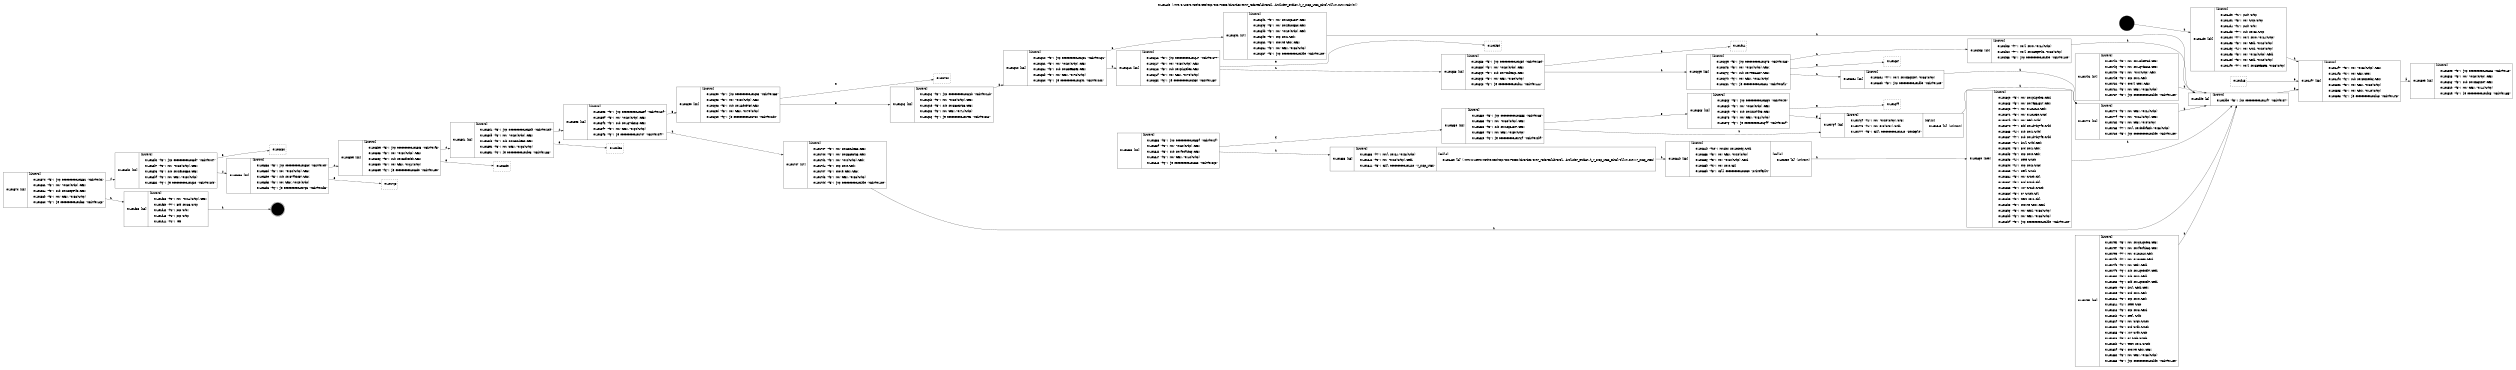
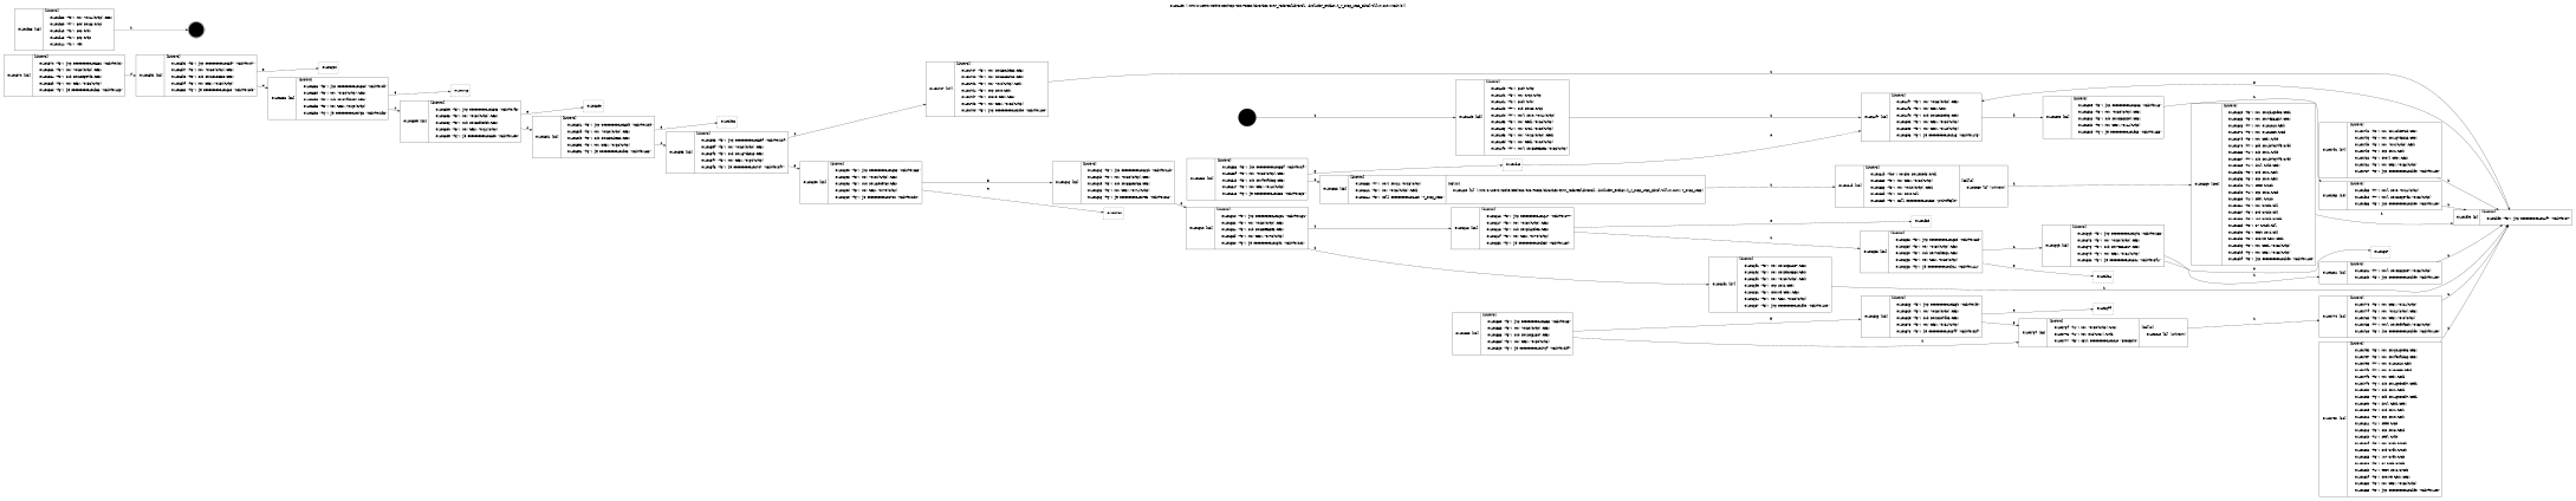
  digraph {
    fontname="DejaVu Sans Mono"
    label="0x4014d0 (/mnt/c/Users/mathe/Desktop/tcc/POCII/binaries/extr_radare2libranal..includer_endian.h_r_swap_ut32_Final-ollvm.out::main(0))"
    labelloc=t
    rankdir=LR
    node [fontname="DejaVu Sans Mono" shape=record]
    edge [fontname="DejaVu Sans Mono"]
    Entry [fillcolor=black height=0.3 shape=circle style=filled width=0.3]
    n2 [label="{\n     0x4014d0 [39]\l\n     | [instrs]\l\n     &nbsp;&nbsp;0x4014d0 \<+1\>: push %rbp\l\n     &nbsp;&nbsp;0x4014d1 \<+3\>: mov %rsp,%rbp\l\n     &nbsp;&nbsp;0x4014d4 \<+1\>: push %rbx\l\n     &nbsp;&nbsp;0x4014d5 \<+7\>: sub $0x88,%rsp\l\n     &nbsp;&nbsp;0x4014dc \<+7\>: movl $0x0,-0x14(%rbp)\l\n     &nbsp;&nbsp;0x4014e3 \<+3\>: mov %edi,-0x18(%rbp)\l\n     &nbsp;&nbsp;0x4014e6 \<+4\>: mov %rsi,-0x20(%rbp)\l\n     &nbsp;&nbsp;0x4014ea \<+3\>: mov -0x18(%rbp),%edi\l\n     &nbsp;&nbsp;0x4014ed \<+3\>: mov %edi,-0x10(%rbp)\l\n     &nbsp;&nbsp;0x4014f0 \<+7\>: movl $0x5aee33e3,-0x38(%rbp)\l\n  }"]
    n3 [label="{\n     0x4014f7 [23]\l\n     | [instrs]\l\n     &nbsp;&nbsp;0x4014f7 \<+3\>: mov -0x38(%rbp),%eax\l\n     &nbsp;&nbsp;0x4014fa \<+2\>: mov %eax,%ecx\l\n     &nbsp;&nbsp;0x4014fc \<+6\>: sub $0xa02200b6,%ecx\l\n     &nbsp;&nbsp;0x401502 \<+3\>: mov %eax,-0x3c(%rbp)\l\n     &nbsp;&nbsp;0x401505 \<+3\>: mov %ecx,-0x40(%rbp)\l\n     &nbsp;&nbsp;0x401508 \<+6\>: je 0000000000401945 \<main+0x475\>\l\n  }"]
    n4 [label="{\n     0x40150e [22]\l\n     | [instrs]\l\n     &nbsp;&nbsp;0x40150e \<+5\>: jmp 0000000000401513 \<main+0x43\>\l\n     &nbsp;&nbsp;0x401513 \<+3\>: mov -0x3c(%rbp),%eax\l\n     &nbsp;&nbsp;0x401516 \<+5\>: sub $0xc2362207,%eax\l\n     &nbsp;&nbsp;0x40151b \<+3\>: mov %eax,-0x44(%rbp)\l\n     &nbsp;&nbsp;0x40151e \<+6\>: je 0000000000401925 \<main+0x455\>\l\n  }"]
    n5 [label="{\n     0x401945\l\n  }" style=dashed]
    n6 [label="{\n     0x401925 [19]\l\n     | [instrs]\l\n     &nbsp;&nbsp;0x401925 \<+7\>: movl $0x0,-0x14(%rbp)\l\n     &nbsp;&nbsp;0x40192c \<+7\>: movl $0x22e6e79a,-0x38(%rbp)\l\n     &nbsp;&nbsp;0x401933 \<+5\>: jmp 0000000000401990 \<main+0x4c0\>\l\n  }"]
    n7 [label="{\n     0x401990 [5]\l\n     | [instrs]\l\n     &nbsp;&nbsp;0x401990 \<+5\>: jmp 00000000004014f7 \<main+0x27\>\l\n  }"]
    Exit [fillcolor=black height=0.3 peripheries=2 shape=circle style=filled width=0.3]
    n9 [label="{\n     0x401791 [27]\l\n     | [instrs]\l\n     &nbsp;&nbsp;0x401791 \<+5\>: mov $0x4a9ce73d,%eax\l\n     &nbsp;&nbsp;0x401796 \<+5\>: mov $0x467d3215,%ecx\l\n     &nbsp;&nbsp;0x40179b \<+3\>: mov -0xc(%rbp),%edx\l\n     &nbsp;&nbsp;0x40179e \<+3\>: cmp $0x1,%edx\l\n     &nbsp;&nbsp;0x4017a1 \<+3\>: cmovl %ecx,%eax\l\n     &nbsp;&nbsp;0x4017a4 \<+3\>: mov %eax,-0x38(%rbp)\l\n     &nbsp;&nbsp;0x4017a7 \<+5\>: jmp 0000000000401990 \<main+0x4c0\>\l\n  }"]
    n10 [label="{\n     0x40153a [22]\l\n     | [instrs]\l\n     &nbsp;&nbsp;0x40153a \<+5\>: jmp 000000000040153f \<main+0x6f\>\l\n     &nbsp;&nbsp;0x40153f \<+3\>: mov -0x3c(%rbp),%eax\l\n     &nbsp;&nbsp;0x401542 \<+5\>: sub $0xf0cf1b86,%eax\l\n     &nbsp;&nbsp;0x401547 \<+3\>: mov %eax,-0x4c(%rbp)\l\n     &nbsp;&nbsp;0x40154a \<+6\>: je 000000000040183a \<main+0x36a\>\l\n  }"]
    n11 [label="{\n     0x40183a [15]\l\n     | [instrs]\l\n     &nbsp;&nbsp;0x40183a \<+7\>: movl $0x64,-0x28(%rbp)\l\n     &nbsp;&nbsp;0x401841 \<+3\>: mov -0x28(%rbp),%edi\l\n     &nbsp;&nbsp;0x401844 \<+5\>: call 0000000000401420 \<r_swap_ut32\>\l\n     | [calls]\l\n     &nbsp;&nbsp;0x401420 \{1\} (/mnt/c/Users/mathe/Desktop/tcc/POCII/binaries/extr_radare2libranal..includer_endian.h_r_swap_ut32_Final-ollvm.out::r_swap_ut32)\l\n  }"]
    n12 [label="{\n     0x401550 [22]\l\n     | [instrs]\l\n     &nbsp;&nbsp;0x401550 \<+5\>: jmp 0000000000401555 \<main+0x85\>\l\n     &nbsp;&nbsp;0x401555 \<+3\>: mov -0x3c(%rbp),%eax\l\n     &nbsp;&nbsp;0x401558 \<+5\>: sub $0x1c654ac7,%eax\l\n     &nbsp;&nbsp;0x40155d \<+3\>: mov %eax,-0x50(%rbp)\l\n     &nbsp;&nbsp;0x401560 \<+6\>: je 000000000040176f \<main+0x29f\>\l\n  }"]
    n13 [label="{\n     0x401687\l\n  }" style=dashed]
    n14 [label="{\n     0x401849 [23]\l\n     | [instrs]\l\n     &nbsp;&nbsp;0x401849 \<+10\>: movabs $0x4020d6,%rdi\l\n     &nbsp;&nbsp;0x401853 \<+3\>: mov %eax,-0x2c(%rbp)\l\n     &nbsp;&nbsp;0x401856 \<+3\>: mov -0x2c(%rbp),%esi\l\n     &nbsp;&nbsp;0x401859 \<+2\>: mov $0x0,%al\l\n     &nbsp;&nbsp;0x40185b \<+5\>: call 0000000000401030 \<printf@plt\>\l\n     | [calls]\l\n     &nbsp;&nbsp;0x401030 \{1\} (unknown)\l\n  }"]
    n15 [label="{\n     0x40176f [13]\l\n     | [instrs]\l\n     &nbsp;&nbsp;0x40176f \<+4\>: mov -0x20(%rbp),%rax\l\n     &nbsp;&nbsp;0x401773 \<+4\>: mov 0x8(%rax),%rdi\l\n     &nbsp;&nbsp;0x401777 \<+5\>: call 0000000000401040 \<atoi@plt\>\l\n     | [calls]\l\n     &nbsp;&nbsp;0x401040 \{1\} (unknown)\l\n  }"]
    n16 [label="{\n     0x401566 [22]\l\n     | [instrs]\l\n     &nbsp;&nbsp;0x401566 \<+5\>: jmp 000000000040156b \<main+0x9b\>\l\n     &nbsp;&nbsp;0x40156b \<+3\>: mov -0x3c(%rbp),%eax\l\n     &nbsp;&nbsp;0x40156e \<+5\>: sub $0x212d79b3,%eax\l\n     &nbsp;&nbsp;0x401573 \<+3\>: mov %eax,-0x54(%rbp)\l\n     &nbsp;&nbsp;0x401576 \<+6\>: je 00000000004016ff \<main+0x22f\>\l\n  }"]
    n17 [label="{\n     0x4018c4 [12]\l\n     | [instrs]\l\n     &nbsp;&nbsp;0x4018c4 \<+7\>: movl $0xc2362207,-0x38(%rbp)\l\n     &nbsp;&nbsp;0x4018cb \<+5\>: jmp 0000000000401990 \<main+0x4c0\>\l\n  }"]
    n18 [label="{\n     0x401860 [100]\l\n     | [instrs]\l\n     &nbsp;&nbsp;0x401860 \<+5\>: mov $0x6d46090a,%esi\l\n     &nbsp;&nbsp;0x401865 \<+5\>: mov $0x7e5a4517,%ecx\l\n     &nbsp;&nbsp;0x40186a \<+7\>: mov 0x40404c,%edx\l\n     &nbsp;&nbsp;0x401871 \<+8\>: mov 0x404050,%r8d\l\n     &nbsp;&nbsp;0x401879 \<+3\>: mov %edx,%r9d\l\n     &nbsp;&nbsp;0x40187c \<+7\>: add $0x4b7b67fe,%r9d\l\n     &nbsp;&nbsp;0x401883 \<+4\>: sub $0x1,%r9d\l\n     &nbsp;&nbsp;0x401887 \<+7\>: sub $0x4b7b67fe,%r9d\l\n     &nbsp;&nbsp;0x40188e \<+4\>: imul %r9d,%edx\l\n     &nbsp;&nbsp;0x401892 \<+3\>: and $0x1,%edx\l\n     &nbsp;&nbsp;0x401895 \<+3\>: cmp $0x0,%edx\l\n     &nbsp;&nbsp;0x401898 \<+4\>: sete %r10b\l\n     &nbsp;&nbsp;0x40189c \<+4\>: cmp $0xa,%r8d\l\n     &nbsp;&nbsp;0x4018a0 \<+4\>: setl %r11b\l\n     &nbsp;&nbsp;0x4018a4 \<+3\>: mov %r10b,%bl\l\n     &nbsp;&nbsp;0x4018a7 \<+3\>: and %r11b,%bl\l\n     &nbsp;&nbsp;0x4018aa \<+3\>: xor %r11b,%r10b\l\n     &nbsp;&nbsp;0x4018ad \<+3\>: or %r10b,%bl\l\n     &nbsp;&nbsp;0x4018b0 \<+3\>: test $0x1,%bl\l\n     &nbsp;&nbsp;0x4018b3 \<+3\>: cmovne %ecx,%esi\l\n     &nbsp;&nbsp;0x4018b6 \<+3\>: mov %esi,-0x38(%rbp)\l\n     &nbsp;&nbsp;0x4018b9 \<+6\>: mov %eax,-0x88(%rbp)\l\n     &nbsp;&nbsp;0x4018bf \<+5\>: jmp 0000000000401990 \<main+0x4c0\>\l\n  }"]
    n19 [label="{\n     0x40177c [21]\l\n     | [instrs]\l\n     &nbsp;&nbsp;0x40177c \<+3\>: mov %eax,-0x24(%rbp)\l\n     &nbsp;&nbsp;0x40177f \<+3\>: mov -0x24(%rbp),%eax\l\n     &nbsp;&nbsp;0x401782 \<+3\>: mov %eax,-0xc(%rbp)\l\n     &nbsp;&nbsp;0x401785 \<+7\>: movl $0xd09bf82b,-0x38(%rbp)\l\n     &nbsp;&nbsp;0x40178c \<+5\>: jmp 0000000000401990 \<main+0x4c0\>\l\n  }"]
    n20 [label="{\n     0x4016ff\l\n  }" style=dashed]
    n21 [label="{\n     0x40166e [25]\l\n     | [instrs]\l\n     &nbsp;&nbsp;0x40166e \<+5\>: jmp 0000000000401673 \<main+0x1a3\>\l\n     &nbsp;&nbsp;0x401673 \<+3\>: mov -0x3c(%rbp),%eax\l\n     &nbsp;&nbsp;0x401676 \<+5\>: sub $0x7e5a4517,%eax\l\n     &nbsp;&nbsp;0x40167b \<+6\>: mov %eax,-0x84(%rbp)\l\n     &nbsp;&nbsp;0x401681 \<+6\>: je 00000000004018c4 \<main+0x3f4\>\l\n  }"]
    n22 [label="{\n     0x40157c [22]\l\n     | [instrs]\l\n     &nbsp;&nbsp;0x40157c \<+5\>: jmp 0000000000401581 \<main+0xb1\>\l\n     &nbsp;&nbsp;0x401581 \<+3\>: mov -0x3c(%rbp),%eax\l\n     &nbsp;&nbsp;0x401584 \<+5\>: sub $0x22e6e79a,%eax\l\n     &nbsp;&nbsp;0x401589 \<+3\>: mov %eax,-0x58(%rbp)\l\n     &nbsp;&nbsp;0x40158c \<+6\>: je 0000000000401938 \<main+0x468\>\l\n  }"]
    n23 [label="{\n     0x401938 [13]\l\n     | [instrs]\l\n     &nbsp;&nbsp;0x401938 \<+3\>: mov -0x14(%rbp),%eax\l\n     &nbsp;&nbsp;0x40193b \<+7\>: add $0x88,%rsp\l\n     &nbsp;&nbsp;0x401942 \<+1\>: pop %rbx\l\n     &nbsp;&nbsp;0x401943 \<+1\>: pop %rbp\l\n     &nbsp;&nbsp;0x401944 \<+1\>: ret\l\n  }"]
    n24 [label="{\n     0x401592 [22]\l\n     | [instrs]\l\n     &nbsp;&nbsp;0x401592 \<+5\>: jmp 0000000000401597 \<main+0xc7\>\l\n     &nbsp;&nbsp;0x401597 \<+3\>: mov -0x3c(%rbp),%eax\l\n     &nbsp;&nbsp;0x40159a \<+5\>: sub $0x2e1cc53c,%eax\l\n     &nbsp;&nbsp;0x40159f \<+3\>: mov %eax,-0x5c(%rbp)\l\n     &nbsp;&nbsp;0x4015a2 \<+6\>: je 00000000004016ac \<main+0x1dc\>\l\n  }"]
    n25 [label="{\n     0x401914\l\n  }" style=dashed]
    n26 [label="{\n     0x4016ac\l\n  }" style=dashed]
    n27 [label="{\n     0x4015a8 [22]\l\n     | [instrs]\l\n     &nbsp;&nbsp;0x4015a8 \<+5\>: jmp 00000000004015ad \<main+0xdd\>\l\n     &nbsp;&nbsp;0x4015ad \<+3\>: mov -0x3c(%rbp),%eax\l\n     &nbsp;&nbsp;0x4015b0 \<+5\>: sub $0x37fb2ca7,%eax\l\n     &nbsp;&nbsp;0x4015b5 \<+3\>: mov %eax,-0x60(%rbp)\l\n     &nbsp;&nbsp;0x4015b8 \<+6\>: je 0000000000401763 \<main+0x293\>\l\n  }"]
    n28 [label="{\n     0x401658 [22]\l\n     | [instrs]\l\n     &nbsp;&nbsp;0x401658 \<+5\>: jmp 000000000040165d \<main+0x18d\>\l\n     &nbsp;&nbsp;0x40165d \<+3\>: mov -0x3c(%rbp),%eax\l\n     &nbsp;&nbsp;0x401660 \<+5\>: sub $0x7c29e261,%eax\l\n     &nbsp;&nbsp;0x401665 \<+3\>: mov %eax,-0x80(%rbp)\l\n     &nbsp;&nbsp;0x401668 \<+6\>: je 0000000000401914 \<main+0x444\>\l\n  }"]
    n29 [label="{\n     0x401763\l\n  }" style=dashed]
    n30 [label="{\n     0x4015be [22]\l\n     | [instrs]\l\n     &nbsp;&nbsp;0x4015be \<+5\>: jmp 00000000004015c3 \<main+0xf3\>\l\n     &nbsp;&nbsp;0x4015c3 \<+3\>: mov -0x3c(%rbp),%eax\l\n     &nbsp;&nbsp;0x4015c6 \<+5\>: sub $0x38dbcdcb,%eax\l\n     &nbsp;&nbsp;0x4015cb \<+3\>: mov %eax,-0x64(%rbp)\l\n     &nbsp;&nbsp;0x4015ce \<+6\>: je 00000000004018d0 \<main+0x400\>\l\n  }"]
    n31 [label="{\n     0x40195d\l\n  }" style=dashed]
    n32 [label="{\n     0x4018d0\l\n  }" style=dashed]
    n33 [label="{\n     0x4015d4 [22]\l\n     | [instrs]\l\n     &nbsp;&nbsp;0x4015d4 \<+5\>: jmp 00000000004015d9 \<main+0x109\>\l\n     &nbsp;&nbsp;0x4015d9 \<+3\>: mov -0x3c(%rbp),%eax\l\n     &nbsp;&nbsp;0x4015dc \<+5\>: sub $0x3a04be32,%eax\l\n     &nbsp;&nbsp;0x4015e1 \<+3\>: mov %eax,-0x68(%rbp)\l\n     &nbsp;&nbsp;0x4015e4 \<+6\>: je 0000000000401908 \<main+0x438\>\l\n  }"]
    n34 [label="{\n     0x401908\l\n  }" style=dashed]
    n35 [label="{\n     0x4015ea [22]\l\n     | [instrs]\l\n     &nbsp;&nbsp;0x4015ea \<+5\>: jmp 00000000004015ef \<main+0x11f\>\l\n     &nbsp;&nbsp;0x4015ef \<+3\>: mov -0x3c(%rbp),%eax\l\n     &nbsp;&nbsp;0x4015f2 \<+5\>: sub $0x467d3215,%eax\l\n     &nbsp;&nbsp;0x4015f7 \<+3\>: mov %eax,-0x6c(%rbp)\l\n     &nbsp;&nbsp;0x4015fa \<+6\>: je 00000000004017c7 \<main+0x2f7\>\l\n  }"]
    n36 [label="{\n     0x4017c7 [27]\l\n     | [instrs]\l\n     &nbsp;&nbsp;0x4017c7 \<+5\>: mov $0x3a04be32,%eax\l\n     &nbsp;&nbsp;0x4017cc \<+5\>: mov $0x5880a733,%ecx\l\n     &nbsp;&nbsp;0x4017d1 \<+3\>: mov -0xc(%rbp),%edx\l\n     &nbsp;&nbsp;0x4017d4 \<+3\>: cmp $0x0,%edx\l\n     &nbsp;&nbsp;0x4017d7 \<+3\>: cmove %ecx,%eax\l\n     &nbsp;&nbsp;0x4017da \<+3\>: mov %eax,-0x38(%rbp)\l\n     &nbsp;&nbsp;0x4017dd \<+5\>: jmp 0000000000401990 \<main+0x4c0\>\l\n  }"]
    n37 [label="{\n     0x401600 [22]\l\n     | [instrs]\l\n     &nbsp;&nbsp;0x401600 \<+5\>: jmp 0000000000401605 \<main+0x135\>\l\n     &nbsp;&nbsp;0x401605 \<+3\>: mov -0x3c(%rbp),%eax\l\n     &nbsp;&nbsp;0x401608 \<+5\>: sub $0x4a9ce73d,%eax\l\n     &nbsp;&nbsp;0x40160d \<+3\>: mov %eax,-0x70(%rbp)\l\n     &nbsp;&nbsp;0x401610 \<+6\>: je 00000000004017ac \<main+0x2dc\>\l\n  }"]
    n38 [label="{\n     0x4017ac\l\n  }" style=dashed]
    n39 [label="{\n     0x401616 [22]\l\n     | [instrs]\l\n     &nbsp;&nbsp;0x401616 \<+5\>: jmp 000000000040161b \<main+0x14b\>\l\n     &nbsp;&nbsp;0x40161b \<+3\>: mov -0x3c(%rbp),%eax\l\n     &nbsp;&nbsp;0x40161e \<+5\>: sub $0x5880a733,%eax\l\n     &nbsp;&nbsp;0x401623 \<+3\>: mov %eax,-0x74(%rbp)\l\n     &nbsp;&nbsp;0x401626 \<+6\>: je 00000000004017e2 \<main+0x312\>\l\n  }"]
    n40 [label="{\n     0x40162c [22]\l\n     | [instrs]\l\n     &nbsp;&nbsp;0x40162c \<+5\>: jmp 0000000000401631 \<main+0x161\>\l\n     &nbsp;&nbsp;0x401631 \<+3\>: mov -0x3c(%rbp),%eax\l\n     &nbsp;&nbsp;0x401634 \<+5\>: sub $0x5aee33e3,%eax\l\n     &nbsp;&nbsp;0x401639 \<+3\>: mov %eax,-0x78(%rbp)\l\n     &nbsp;&nbsp;0x40163c \<+6\>: je 0000000000401691 \<main+0x1c1\>\l\n  }"]
    n41 [label="{\n     0x4017e2 [88]\l\n     | [instrs]\l\n     &nbsp;&nbsp;0x4017e2 \<+5\>: mov $0x6d46090a,%eax\l\n     &nbsp;&nbsp;0x4017e7 \<+5\>: mov $0xf0cf1b86,%ecx\l\n     &nbsp;&nbsp;0x4017ec \<+7\>: mov 0x40404c,%edx\l\n     &nbsp;&nbsp;0x4017f3 \<+7\>: mov 0x404050,%esi\l\n     &nbsp;&nbsp;0x4017fa \<+2\>: mov %edx,%edi\l\n     &nbsp;&nbsp;0x4017fc \<+6\>: sub $0x460ece97,%edi\l\n     &nbsp;&nbsp;0x401802 \<+3\>: sub $0x1,%edi\l\n     &nbsp;&nbsp;0x401805 \<+6\>: add $0x460ece97,%edi\l\n     &nbsp;&nbsp;0x40180b \<+3\>: imul %edi,%edx\l\n     &nbsp;&nbsp;0x40180e \<+3\>: and $0x1,%edx\l\n     &nbsp;&nbsp;0x401811 \<+3\>: cmp $0x0,%edx\l\n     &nbsp;&nbsp;0x401814 \<+4\>: sete %r8b\l\n     &nbsp;&nbsp;0x401818 \<+3\>: cmp $0xa,%esi\l\n     &nbsp;&nbsp;0x40181b \<+4\>: setl %r9b\l\n     &nbsp;&nbsp;0x40181f \<+3\>: mov %r8b,%r10b\l\n     &nbsp;&nbsp;0x401822 \<+3\>: and %r9b,%r10b\l\n     &nbsp;&nbsp;0x401825 \<+3\>: xor %r9b,%r8b\l\n     &nbsp;&nbsp;0x401828 \<+3\>: or %r8b,%r10b\l\n     &nbsp;&nbsp;0x40182b \<+4\>: test $0x1,%r10b\l\n     &nbsp;&nbsp;0x40182f \<+3\>: cmovne %ecx,%eax\l\n     &nbsp;&nbsp;0x401832 \<+3\>: mov %eax,-0x38(%rbp)\l\n     &nbsp;&nbsp;0x401835 \<+5\>: jmp 0000000000401990 \<main+0x4c0\>\l\n  }"]
    n42 [label="{\n     0x401642 [22]\l\n     | [instrs]\l\n     &nbsp;&nbsp;0x401642 \<+5\>: jmp 0000000000401647 \<main+0x177\>\l\n     &nbsp;&nbsp;0x401647 \<+3\>: mov -0x3c(%rbp),%eax\l\n     &nbsp;&nbsp;0x40164a \<+5\>: sub $0x6d46090a,%eax\l\n     &nbsp;&nbsp;0x40164f \<+3\>: mov %eax,-0x7c(%rbp)\l\n     &nbsp;&nbsp;0x401652 \<+6\>: je 000000000040195d \<main+0x48d\>\l\n  }"]
    n43 [label="{\n     0x401691 [27]\l\n     | [instrs]\l\n     &nbsp;&nbsp;0x401691 \<+5\>: mov $0x1c654ac7,%eax\l\n     &nbsp;&nbsp;0x401696 \<+5\>: mov $0x2e1cc53c,%ecx\l\n     &nbsp;&nbsp;0x40169b \<+3\>: mov -0x10(%rbp),%edx\l\n     &nbsp;&nbsp;0x40169e \<+3\>: cmp $0x2,%edx\l\n     &nbsp;&nbsp;0x4016a1 \<+3\>: cmovne %ecx,%eax\l\n     &nbsp;&nbsp;0x4016a4 \<+3\>: mov %eax,-0x38(%rbp)\l\n     &nbsp;&nbsp;0x4016a7 \<+5\>: jmp 0000000000401990 \<main+0x4c0\>\l\n  }"]
    Entry -> n2 [label=" 1"]
    n2 -> n3 [label=" 1"]
    n3 -> n4 [label=" 9"]
-   n21 -> n6 [label=" 1"]
+   n4 -> n6 [label=" 1"]
    n5 -> n3 [label=" 0"]
    n6 -> n7 [label=" 1"]
    n7 -> n3 [label=" 8"]
    n9 -> n7 [label=" 1"]
    n10 -> n11 [label=" 1"]
-   n10 -> n12 [label=" 6"]
+   n10 -> n5 [label=" 6"]
    n11 -> n14 [label=" 1"]
    n12 -> n15 [label=" 1"]
    n12 -> n16 [label=" 5"]
    n14 -> n18 [label=" 1"]
    n15 -> n19 [label=" 1"]
    n16 -> n15 [label=" 5"]
    n16 -> n20 [label=" 0"]
-   n17 -> n19 [label=" 1"]
+   n17 -> n7 [label=" 1"]
    n18 -> n7 [label=" 1"]
    n19 -> n7 [label=" 1"]
    n21 -> n13 [label=" 0"]
    n21 -> n17 [label=" 1"]
-   n22 -> n23 [label=" 1"]
    n22 -> n24 [label=" 4"]
    n23 -> Exit [label=" 1"]
    n24 -> n26 [label=" 0"]
    n24 -> n27 [label=" 4"]
    n27 -> n29 [label=" 0"]
    n27 -> n30 [label=" 4"]
    n28 -> n21 [label=" 1"]
    n28 -> n25 [label=" 0"]
    n30 -> n32 [label=" 0"]
    n30 -> n33 [label=" 4"]
    n33 -> n34 [label=" 0"]
    n33 -> n35 [label=" 4"]
    n35 -> n36 [label=" 1"]
    n35 -> n37 [label=" 3"]
    n36 -> n7 [label=" 1"]
    n37 -> n38 [label=" 0"]
    n37 -> n39 [label=" 3"]
    n39 -> n40 [label=" 2"]
    n40 -> n42 [label=" 1"]
    n40 -> n43 [label=" 1"]
    n41 -> n7 [label=" 1"]
    n42 -> n28 [label=" 1"]
    n42 -> n31 [label=" 0"]
    n43 -> n7 [label=" 1"]
  }
